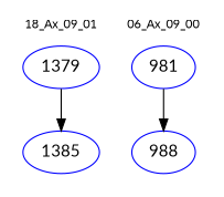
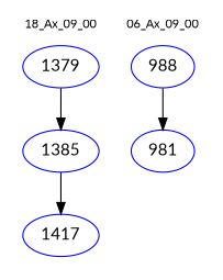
  digraph {
    fontname=Lato
    node [color=blue fontname=Lato]
    edge [color=black fontname=Lato]
    n1 [label=1379]
    n2 [label=1385]
+   n3 [label=1417]
    n4 [label=988]
    n5 [label=981]
    subgraph cluster_1 {
      color=white
      fontsize=10
-     label="18_Ax_09_01"
+     label="18_Ax_09_00"
      n1
      n2
+     n3
    }
    subgraph cluster_2 {
      color=white
      fontsize=10
      label="06_Ax_09_00"
      n4
      n5
    }
    n1 -> n2
-   n5 -> n4
+   n2 -> n3
+   n4 -> n5
  }
